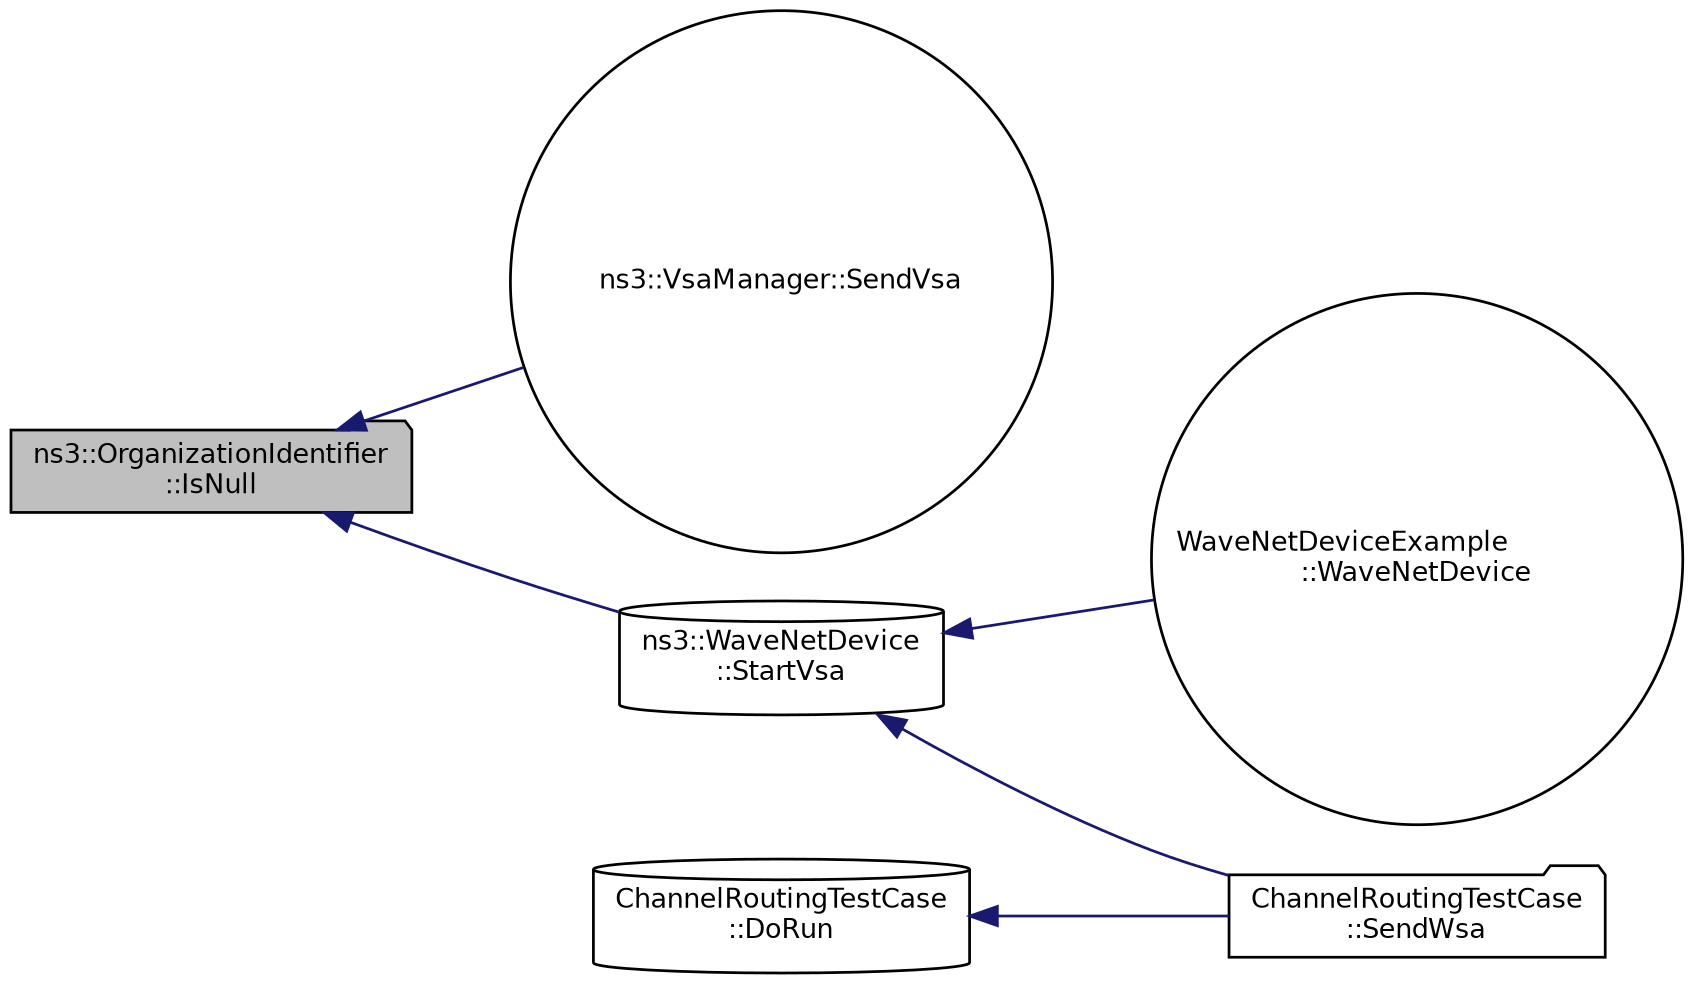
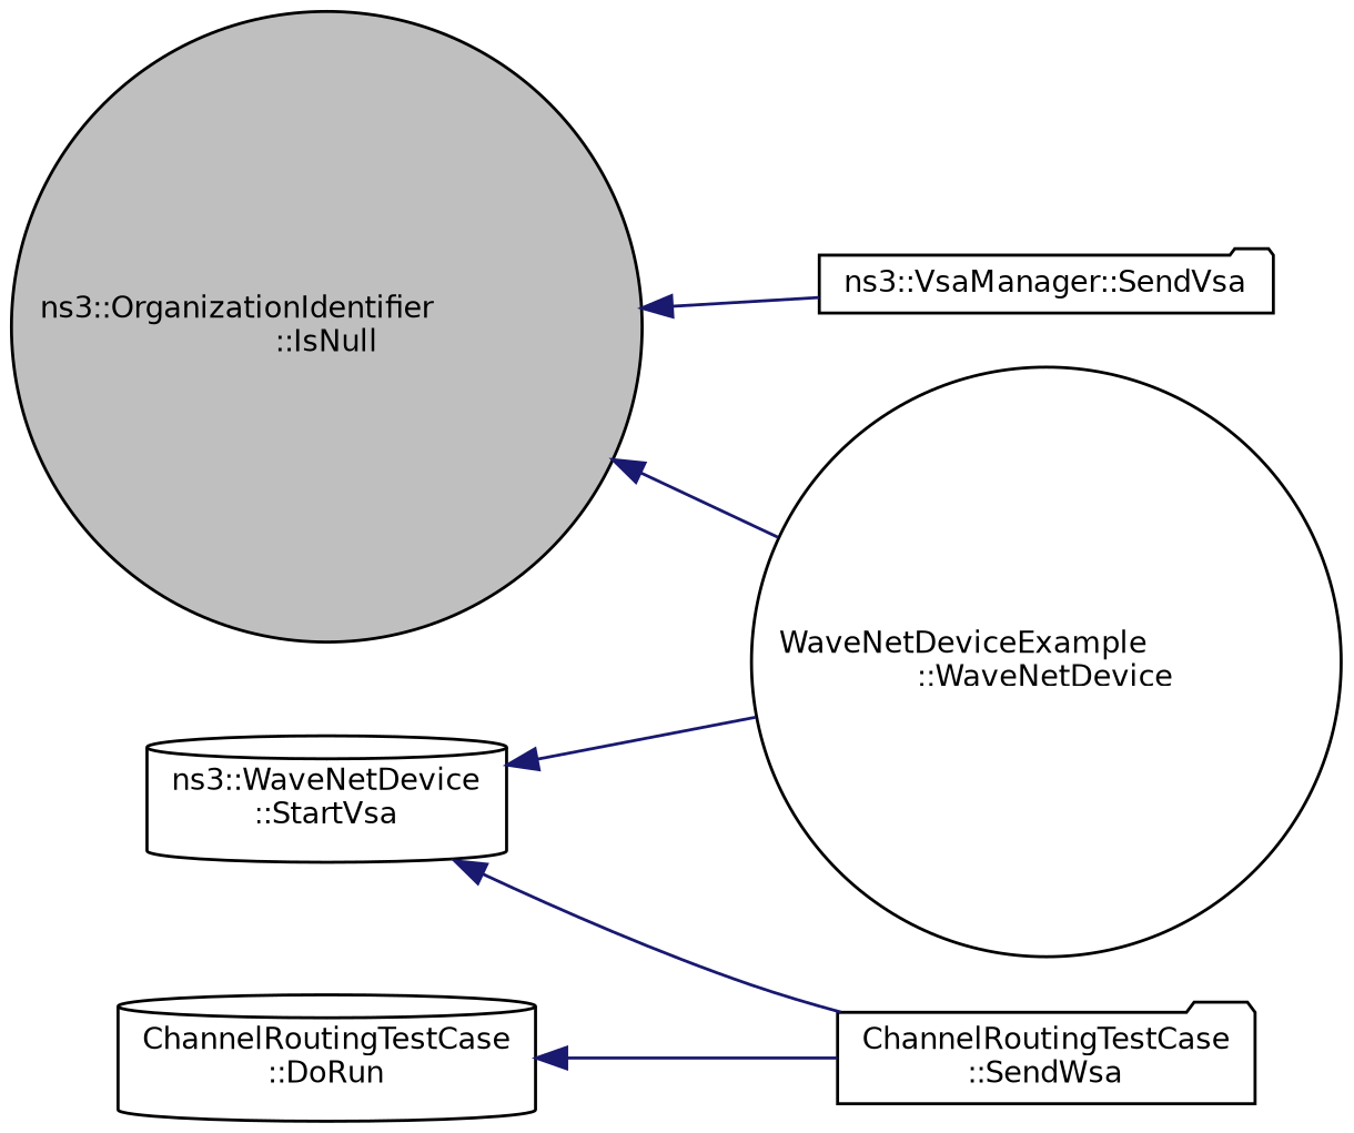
  digraph {
    rankdir=LR
    node [color=black fillcolor=white fontname=Helvetica fontsize=10 shape=circle style=filled]
    edge [color=midnightblue dir=back fontname=Helvetica fontsize=10 labelfontname=Helvetica labelfontsize=10 style=solid]
-   n1 [fillcolor=grey75 fontcolor=black height=0.2 label="ns3::OrganizationIdentifier\l::IsNull" shape=folder width=0.4]
-   n2 [height=0.2 label="ns3::VsaManager::SendVsa" width=0.4]
+   n1 [fillcolor=grey75 fontcolor=black height=0.2 label="ns3::OrganizationIdentifier\l::IsNull" width=0.4]
+   n2 [height=0.2 label="ns3::VsaManager::SendVsa" shape=folder width=0.4]
    n3 [height=0.2 label="ns3::WaveNetDevice\l::StartVsa" shape=cylinder width=0.4]
    n4 [height=0.2 label="WaveNetDeviceExample\l::WaveNetDevice" width=0.4]
    n5 [height=0.2 label="ChannelRoutingTestCase\l::SendWsa" shape=folder width=0.4]
    n6 [height=0.2 label="ChannelRoutingTestCase\l::DoRun" shape=cylinder width=0.4]
    n1 -> n2
-   n1 -> n3
+   n1 -> n4
    n3 -> n4
    n3 -> n5
    n6 -> n5
  }
